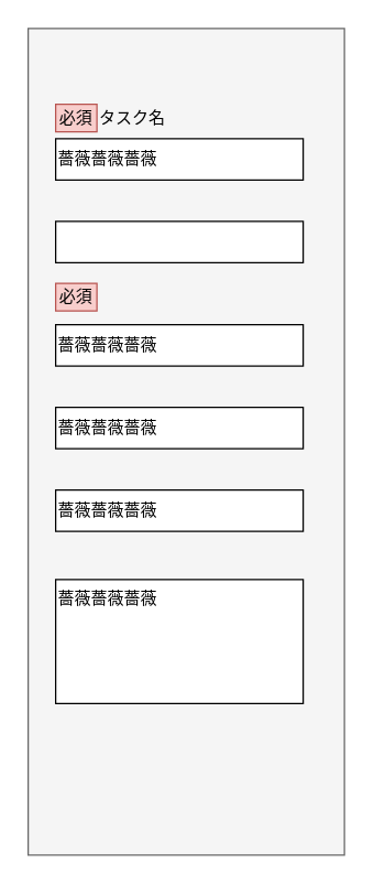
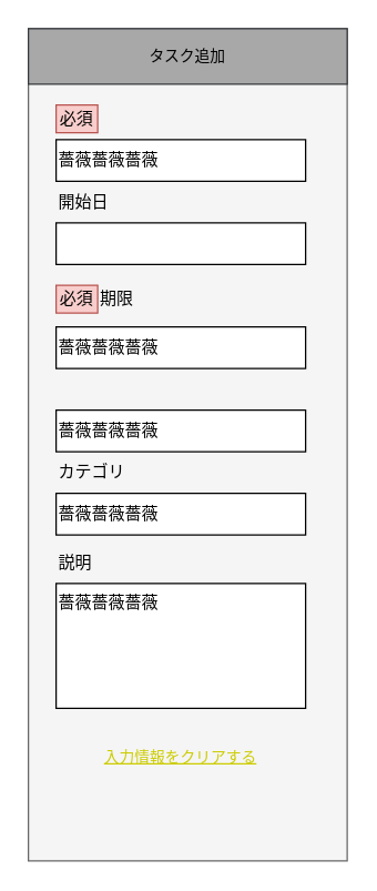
  <mxCell id="0" />
  <mxCell id="1" parent="0" />
  <mxCell id="2" value="" style="rounded=0;whiteSpace=wrap;html=1;fillColor=#f5f5f5;fontColor=#333333;strokeColor=#666666;" parent="1" vertex="1"><mxGeometry x="20" y="20" width="230" height="600" as="geometry" /></mxCell>
- <mxCell id="3" value="タスク名" style="text;html=1;strokeColor=none;fillColor=none;align=left;verticalAlign=middle;whiteSpace=wrap;rounded=0;" parent="1" vertex="1"><mxGeometry x="70" y="70" width="60" height="30" as="geometry" /></mxCell>
  <mxCell id="4" value="必須" style="rounded=0;whiteSpace=wrap;html=1;fillColor=#f8cecc;strokeColor=#b85450;" parent="1" vertex="1"><mxGeometry x="40" y="75" width="30" height="20" as="geometry" /></mxCell>
  <mxCell id="5" value="薔薇薔薇薔薇" style="rounded=0;whiteSpace=wrap;html=1;align=left;" parent="1" vertex="1"><mxGeometry x="40" y="100" width="180" height="30" as="geometry" /></mxCell>
+ <mxCell id="6" value="期限" style="text;html=1;strokeColor=none;fillColor=none;align=left;verticalAlign=middle;whiteSpace=wrap;rounded=0;" parent="1" vertex="1"><mxGeometry x="70" y="200" width="60" height="30" as="geometry" /></mxCell>
  <mxCell id="7" value="必須" style="rounded=0;whiteSpace=wrap;html=1;fillColor=#f8cecc;strokeColor=#b85450;" parent="1" vertex="1"><mxGeometry x="40" y="205" width="30" height="20" as="geometry" /></mxCell>
  <mxCell id="8" value="薔薇薔薇薔薇" style="rounded=0;whiteSpace=wrap;html=1;align=left;" parent="1" vertex="1"><mxGeometry x="40" y="235" width="180" height="30" as="geometry" /></mxCell>
+ <mxCell id="9" value="開始日" style="text;html=1;strokeColor=none;fillColor=none;align=left;verticalAlign=middle;whiteSpace=wrap;rounded=0;" parent="1" vertex="1"><mxGeometry x="40" y="130" width="60" height="30" as="geometry" /></mxCell>
  <mxCell id="10" value="" style="rounded=0;whiteSpace=wrap;html=1;align=left;" parent="1" vertex="1"><mxGeometry x="40" y="160" width="180" height="30" as="geometry" /></mxCell>
  <mxCell id="11" value="薔薇薔薇薔薇" style="rounded=0;whiteSpace=wrap;html=1;align=left;" parent="1" vertex="1"><mxGeometry x="40" y="295" width="180" height="30" as="geometry" /></mxCell>
+ <mxCell id="12" value="カテゴリ" style="text;html=1;strokeColor=none;fillColor=none;align=left;verticalAlign=middle;whiteSpace=wrap;rounded=0;" parent="1" vertex="1"><mxGeometry x="40" y="325" width="60" height="30" as="geometry" /></mxCell>
  <mxCell id="13" value="薔薇薔薇薔薇" style="rounded=0;whiteSpace=wrap;html=1;align=left;" parent="1" vertex="1"><mxGeometry x="40" y="355" width="180" height="30" as="geometry" /></mxCell>
+ <mxCell id="14" value="説明" style="text;html=1;strokeColor=none;fillColor=none;align=left;verticalAlign=middle;whiteSpace=wrap;rounded=0;" parent="1" vertex="1"><mxGeometry x="40" y="390" width="60" height="30" as="geometry" /></mxCell>
  <mxCell id="15" value="薔薇薔薇薔薇" style="rounded=0;whiteSpace=wrap;html=1;align=left;verticalAlign=top;" parent="1" vertex="1"><mxGeometry x="40" y="420" width="180" height="90" as="geometry" /></mxCell>
+ <mxCell id="16" value="入力情報をクリアする" style="text;html=1;strokeColor=none;fillColor=none;align=center;verticalAlign=middle;whiteSpace=wrap;rounded=0;fontSize=11;fontStyle=4;fontColor=#CCCC00;" parent="1" vertex="1"><mxGeometry x="60" y="529.5" width="140" height="30" as="geometry" /></mxCell>
+ <mxCell id="17" value="タスク追加" style="rounded=0;whiteSpace=wrap;html=1;fontSize=11;fillColor=#A8A8A8;strokeColor=#36393d;" parent="1" vertex="1"><mxGeometry x="20" y="20" width="230" height="40" as="geometry" /></mxCell>
